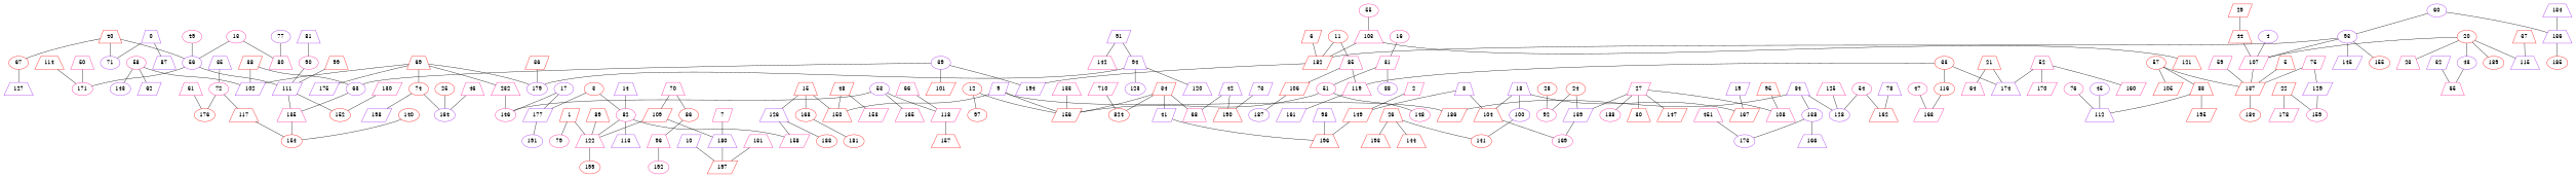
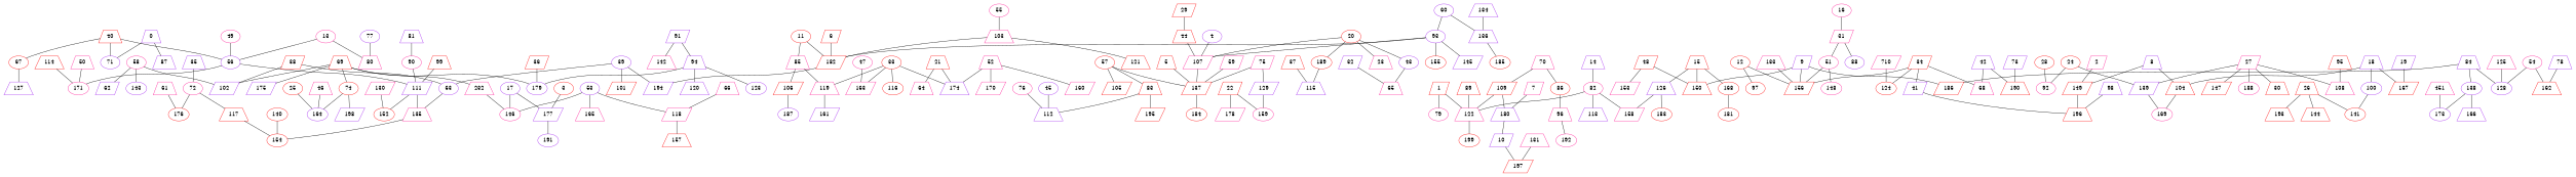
  graph {
    node [color=red shape=trapezium]
    edge [Label=11.58]
    0 [Label="0 (0.00)" color=purple]
    71 [Label="71 (0.00)" color=purple shape=ellipse]
    87 [Label="87 (0.00)" color=purple]
    1 [Label="1 (0.00)" shape=parallelogram]
    79 [Label="79 (0.00)" color=deeppink shape=ellipse]
    122 [Label="122 (0.00)" color=deeppink]
    199 [Label="199 (0.00)" shape=ellipse]
    2 [Label="2 (0.00)" color=deeppink shape=parallelogram]
    149 [Label="149 (0.00)" shape=parallelogram]
    196 [Label="196 (0.00)"]
    3 [Label="3 (0.00)" shape=ellipse]
    82 [Label="82 (0.00)" color=deeppink shape=ellipse]
    177 [Label="177 (0.00)" color=purple shape=parallelogram]
    113 [Label="113 (0.00)" color=purple]
    158 [Label="158 (0.00)" color=deeppink shape=parallelogram]
    191 [Label="191 (0.00)" color=purple shape=ellipse]
    4 [Label="4 (0.00)" color=purple shape=ellipse]
    107 [Label="107 (0.00)" color=deeppink shape=parallelogram]
    137 [Label="137 (0.00)" shape=parallelogram]
    5 [Label="5 (0.00)"]
    184 [Label="184 (0.00)" shape=ellipse]
    6 [Label="6 (0.00)" shape=parallelogram]
    182 [Label="182 (0.00)" shape=parallelogram]
    194 [Label="194 (0.00)" color=purple shape=parallelogram]
    7 [Label="7 (0.00)" color=deeppink shape=parallelogram]
    180 [Label="180 (0.00)" color=purple]
    197 [Label="197 (0.00)" shape=parallelogram]
    8 [Label="8 (0.00)" color=purple]
    104 [Label="104 (0.00)"]
    169 [Label="169 (0.00)" color=deeppink shape=ellipse]
    9 [Label="9 (0.00)" color=purple shape=parallelogram]
    150 [Label="150 (0.00)"]
    156 [Label="156 (0.00)" shape=parallelogram]
    186 [Label="186 (0.00)" shape=parallelogram]
    10 [Label="10 (0.00)" color=purple shape=parallelogram]
    11 [Label="11 (0.00)" shape=ellipse]
    85 [Label="85 (0.00)" color=deeppink]
    119 [Label="119 (0.00)" color=deeppink]
    106 [Label="106 (0.00)" shape=parallelogram]
    12 [Label="12 (0.00)" shape=ellipse]
    97 [Label="97 (0.00)" shape=ellipse]
    13 [Label="13 (0.00)" color=deeppink shape=ellipse]
    56 [Label="56 (0.00)" color=purple shape=ellipse]
    80 [Label="80 (0.00)" color=deeppink]
    171 [Label="171 (0.00)" color=deeppink shape=ellipse]
    111 [Label="111 (0.00)" color=purple shape=parallelogram]
    14 [Label="14 (0.00)" color=purple]
    15 [Label="15 (0.00)"]
    126 [Label="126 (0.00)" color=purple]
    168 [Label="168 (0.00)" shape=ellipse]
    183 [Label="183 (0.00)" shape=ellipse]
    181 [Label="181 (0.00)" shape=ellipse]
    16 [Label="16 (0.00)" color=deeppink shape=ellipse]
    31 [Label="31 (0.00)" color=deeppink shape=parallelogram]
    51 [Label="51 (0.00)" color=deeppink shape=ellipse]
    88 [Label="88 (0.00)" color=purple shape=ellipse]
    17 [Label="17 (0.00)" color=purple shape=ellipse]
    146 [Label="146 (0.00)" color=deeppink shape=ellipse]
    18 [Label="18 (0.00)" color=purple]
    100 [Label="100 (0.00)" color=purple shape=ellipse]
    167 [Label="167 (0.00)" shape=parallelogram]
    141 [Label="141 (0.00)" shape=ellipse]
    19 [Label="19 (0.00)" color=purple shape=parallelogram]
    20 [Label="20 (0.00)" shape=ellipse]
    23 [Label="23 (0.00)" color=deeppink]
    43 [Label="43 (0.00)" color=purple shape=ellipse]
    115 [Label="115 (0.00)" color=purple]
    189 [Label="189 (0.00)" shape=ellipse]
    65 [Label="65 (0.00)" color=deeppink]
    21 [Label="21 (0.00)"]
    64 [Label="64 (0.00)" color=deeppink]
    174 [Label="174 (0.00)" color=purple]
    22 [Label="22 (0.00)" shape=parallelogram]
    159 [Label="159 (0.00)" color=deeppink shape=ellipse]
    178 [Label="178 (0.00)" color=deeppink shape=parallelogram]
    24 [Label="24 (0.00)" shape=ellipse]
    92 [Label="92 (0.00)" color=deeppink shape=ellipse]
    139 [Label="139 (0.00)" color=purple shape=parallelogram]
    25 [Label="25 (0.00)" shape=ellipse]
    164 [Label="164 (0.00)" color=purple shape=ellipse]
    26 [Label="26 (0.00)"]
    144 [Label="144 (0.00)"]
    193 [Label="193 (0.00)"]
    27 [Label="27 (0.00)" color=deeppink shape=parallelogram]
    30 [Label="30 (0.00)"]
    108 [Label="108 (0.00)" color=deeppink]
    147 [Label="147 (0.00)" shape=parallelogram]
    188 [Label="188 (0.00)" color=deeppink shape=ellipse]
    28 [Label="28 (0.00)" shape=ellipse]
    29 [Label="29 (0.00)" shape=parallelogram]
    44 [Label="44 (0.00)"]
    148 [Label="148 (0.00)" color=deeppink shape=ellipse]
    32 [Label="32 (0.00)" color=purple shape=parallelogram]
    33 [Label="33 (0.00)" shape=ellipse]
    116 [Label="116 (0.00)" shape=ellipse]
    163 [Label="163 (0.00)" color=deeppink shape=parallelogram]
    161 [Label="161 (0.00)" color=purple shape=parallelogram]
    34 [Label="34 (0.00)" shape=parallelogram]
    41 [Label="41 (0.00)" color=purple shape=parallelogram]
    68 [Label="68 (0.00)" color=deeppink]
-   124 [Label="124 (0.00)" shape=ellipse label=824]
+   124 [Label="124 (0.00)" shape=ellipse]
    35 [Label="35 (0.00)" color=purple]
    72 [Label="72 (0.00)" color=deeppink shape=ellipse]
    176 [Label="176 (0.00)" shape=ellipse]
    117 [Label="117 (0.00)"]
    36 [Label="36 (0.00)" shape=parallelogram]
    179 [Label="179 (0.00)" color=purple shape=ellipse]
    37 [Label="37 (0.00)"]
    38 [Label="38 (0.00)" shape=parallelogram]
    63 [Label="63 (0.00)" color=purple shape=ellipse]
    102 [Label="102 (0.00)" color=purple shape=parallelogram]
    135 [Label="135 (0.00)" color=deeppink]
    39 [Label="39 (0.00)" color=purple shape=ellipse]
    101 [Label="101 (0.00)" shape=parallelogram]
    40 [Label="40 (0.00)"]
    67 [Label="67 (0.00)" shape=ellipse]
    127 [Label="127 (0.00)" color=purple]
    42 [Label="42 (0.00)" color=purple]
    190 [Label="190 (0.00)"]
    45 [Label="45 (0.00)" color=purple shape=ellipse]
    112 [Label="112 (0.00)" color=purple]
    46 [Label="46 (0.00)" color=deeppink]
    47 [Label="47 (0.00)" color=deeppink shape=ellipse]
    48 [Label="48 (0.00)" shape=parallelogram]
    153 [Label="153 (0.00)" color=deeppink shape=parallelogram]
    49 [Label="49 (0.00)" color=deeppink shape=ellipse]
    50 [Label="50 (0.00)" color=deeppink]
    52 [Label="52 (0.00)" color=deeppink]
    160 [Label="160 (0.00)" color=deeppink shape=parallelogram]
    170 [Label="170 (0.00)" color=deeppink shape=parallelogram]
    53 [Label="53 (0.00)" color=purple shape=ellipse]
    118 [Label="118 (0.00)" color=deeppink shape=parallelogram]
    165 [Label="165 (0.00)" color=deeppink]
    157 [Label="157 (0.00)"]
    54 [Label="54 (0.00)" color=deeppink shape=ellipse]
    128 [Label="128 (0.00)" color=purple shape=ellipse]
    162 [Label="162 (0.00)"]
    55 [Label="55 (0.00)" color=deeppink shape=ellipse]
    103 [Label="103 (0.00)" color=deeppink]
    121 [Label="121 (0.00)"]
    152 [Label="152 (0.00)" shape=ellipse]
    57 [Label="57 (0.00)" shape=ellipse]
    83 [Label="83 (0.00)"]
    105 [Label="105 (0.00)" shape=parallelogram]
    195 [Label="195 (0.00)" shape=parallelogram]
    58 [Label="58 (0.00)" color=deeppink shape=ellipse]
    62 [Label="62 (0.00)" color=purple shape=parallelogram]
    143 [Label="143 (0.00)" color=purple shape=ellipse]
    59 [Label="59 (0.00)" color=deeppink shape=parallelogram]
    60 [Label="60 (0.00)" color=purple shape=ellipse]
    93 [Label="93 (0.00)" color=purple shape=ellipse]
    136 [Label="136 (0.00)" color=purple]
    145 [Label="145 (0.00)" color=purple shape=parallelogram]
    155 [Label="155 (0.00)" shape=ellipse]
    185 [Label="185 (0.00)" shape=ellipse]
    61 [Label="61 (0.00)" color=deeppink]
    154 [Label="154 (0.00)" shape=ellipse]
    66 [Label="66 (0.00)" color=deeppink]
    69 [Label="69 (0.00)"]
    74 [Label="74 (0.00)" shape=ellipse]
    n161 [Label="132 (0.00)" color=deeppink label=232]
    175 [Label="175 (0.00)" color=purple shape=parallelogram]
    198 [Label="198 (0.00)" color=purple shape=parallelogram]
    70 [Label="70 (0.00)" color=deeppink]
    86 [Label="86 (0.00)" shape=ellipse]
    109 [Label="109 (0.00)" shape=parallelogram]
    96 [Label="96 (0.00)" color=deeppink]
    73 [Label="73 (0.00)" color=purple shape=parallelogram]
    75 [Label="75 (0.00)" color=deeppink shape=parallelogram]
    129 [Label="129 (0.00)" color=purple shape=parallelogram]
    76 [Label="76 (0.00)" color=deeppink shape=ellipse]
    77 [Label="77 (0.00)" color=purple shape=ellipse]
    78 [Label="78 (0.00)" color=purple]
    81 [Label="81 (0.00)" color=purple]
    90 [Label="90 (0.00)" color=deeppink shape=ellipse]
    84 [Label="84 (0.00)" color=purple]
    138 [Label="138 (0.00)" color=purple shape=ellipse]
    166 [Label="166 (0.00)" color=purple]
    173 [Label="173 (0.00)" color=purple shape=ellipse]
    187 [Label="187 (0.00)" color=purple shape=ellipse]
    192 [Label="192 (0.00)" color=deeppink shape=ellipse]
    89 [Label="89 (0.00)"]
    91 [Label="91 (0.00)" color=purple shape=parallelogram]
    94 [Label="94 (0.00)" color=purple]
    142 [Label="142 (0.00)" color=deeppink]
    120 [Label="120 (0.00)" color=purple]
    123 [Label="123 (0.00)" color=purple shape=ellipse]
    95 [Label="95 (0.00)"]
    98 [Label="98 (0.00)" color=purple]
    99 [Label="99 (0.00)"]
    n191 [Label="110 (0.00)" color=deeppink label=710 shape=parallelogram]
    114 [Label="114 (0.00)"]
    125 [Label="125 (0.00)" color=deeppink]
    130 [Label="130 (0.00)" color=deeppink shape=parallelogram]
    131 [Label="131 (0.00)" color=deeppink]
    133 [Label="133 (0.00)" color=deeppink]
    134 [Label="134 (0.00)" color=purple]
    140 [Label="140 (0.00)" shape=ellipse]
    n199 [Label="151 (0.00)" color=deeppink label=451]
    0 -- 71
    0 -- 87 [Label=26.40]
    1 -- 79 [Label=2.37]
    1 -- 122 [Label=6.47]
    122 -- 199 [Label=1.98]
    2 -- 149 [Label=7.81]
    149 -- 196 [Label=1.53]
-   3 -- 82 [Label=6.41]
    3 -- 177 [Label=4.45]
    82 -- 122 [Label=4.96]
    82 -- 113 [Label=11.36]
    82 -- 158 [Label=9.84]
    177 -- 191 [Label=13.99]
    4 -- 107 [Label=2.14]
    107 -- 137 [Label=3.02]
    137 -- 184 [Label=48.09]
    5 -- 137 [Label=15.88]
    6 -- 182 [Label=5.81]
    182 -- 194 [Label=5.12]
    7 -- 180 [Label=2.92]
-   180 -- 197 [Label=6.57]
+   180 -- 10 [Label=6.57]
    8 -- 149 [Label=8.79]
    8 -- 104 [Label=7.66]
    104 -- 169 [Label=16.46]
    9 -- 150 [Label=9.16]
    9 -- 156 [Label=3.61]
    9 -- 186 [Label=11.84]
    10 -- 197 [Label=16.86]
    11 -- 182 [Label=11.00]
    11 -- 85 [Label=9.90]
    85 -- 119 [Label=2.77]
    85 -- 106 [Label=32.61]
    119 -- 161 [Label=5.16]
    106 -- 187 [Label=35.05]
    12 -- 156 [Label=39.06]
    12 -- 97 [Label=28.19]
    13 -- 56 [Label=2.92]
    13 -- 80 [Label=13.31]
    56 -- 171 [Label=15.65]
    56 -- 111 [Label=1.03]
    111 -- 135 [Label=1.08]
    111 -- 152 [Label=12.39]
    14 -- 82
    15 -- 150 [Label=6.03]
    15 -- 126 [Label=7.70]
    15 -- 168 [Label=3.51]
    126 -- 158 [Label=7.94]
    126 -- 183 [Label=15.98]
    168 -- 181 [Label=29.81]
    16 -- 31 [Label=2.65]
    31 -- 51 [Label=7.84]
    31 -- 88 [Label=1.35]
    51 -- 156 [Label=5.21]
    51 -- 148 [Label=42.40]
    17 -- 177 [Label=7.38]
    17 -- 146 [Label=2.78]
    18 -- 104 [Label=5.82]
    18 -- 100 [Label=8.82]
    18 -- 167 [Label=17.27]
    100 -- 141 [Label=8.37]
    19 -- 167 [Label=15.60]
    20 -- 107 [Label=11.15]
    20 -- 23 [Label=26.08]
    20 -- 43 [Label=12.15]
-   20 -- 115 [Label=5.55]
+   189 -- 115 [Label=5.55]
    20 -- 189 [Label=4.31]
    43 -- 65 [Label=1.73]
    21 -- 64 [Label=21.71]
    21 -- 174 [Label=11.09]
    22 -- 159 [Label=3.92]
    22 -- 178 [Label=9.34]
    24 -- 92 [Label=3.79]
    24 -- 139 [Label=1.35]
    139 -- 169 [Label=10.54]
    25 -- 164 [Label=26.48]
    26 -- 141 [Label=8.08]
    26 -- 144 [Label=6.54]
    26 -- 193 [Label=9.59]
    27 -- 139 [Label=15.06]
    27 -- 30 [Label=5.05]
    27 -- 108 [Label=23.00]
    27 -- 147 [Label=8.86]
    27 -- 188 [Label=4.74]
    28 -- 92 [Label=22.03]
    29 -- 44 [Label=5.46]
    44 -- 107 [Label=10.26]
    32 -- 65 [Label=6.30]
    33 -- 119 [Label=1.77]
    33 -- 174 [Label=4.39]
    33 -- 116 [Label=12.14]
-   116 -- 163 [Label=15.04]
+   33 -- 163 [Label=15.04]
    34 -- 156 [Label=6.93]
    34 -- 41 [Label=6.17]
    34 -- 68 [Label=15.67]
    34 -- 124 [Label=12.81]
    41 -- 196 [Label=9.43]
    35 -- 72 [Label=16.50]
    72 -- 176 [Label=20.12]
    72 -- 117 [Label=16.23]
    117 -- 154 [Label=13.90]
    36 -- 179 [Label=16.42]
    37 -- 115 [Label=22.77]
    38 -- 63 [Label=2.13]
    38 -- 102 [Label=2.85]
    63 -- 135 [Label=4.04]
    135 -- 154 [Label=3.31]
    39 -- 194 [Label=6.60]
    39 -- 63 [Label=2.98]
    39 -- 101 [Label=7.00]
    40 -- 71 [Label=3.34]
    40 -- 56 [Label=4.59]
    40 -- 67 [Label=13.49]
    67 -- 127 [Label=11.50]
    42 -- 68 [Label=13.20]
    42 -- 190 [Label=10.53]
    45 -- 112 [Label=1.47]
    46 -- 164 [Label=6.16]
    47 -- 163 [Label=16.01]
    48 -- 150 [Label=14.49]
    48 -- 153 [Label=5.01]
    49 -- 56 [Label=3.76]
    50 -- 171 [Label=19.02]
    52 -- 174 [Label=16.96]
    52 -- 160 [Label=12.23]
    52 -- 170 [Label=11.29]
    53 -- 146 [Label=5.59]
    53 -- 118 [Label=4.86]
    53 -- 165 [Label=10.72]
    118 -- 157 [Label=3.61]
    54 -- 128 [Label=25.47]
    54 -- 162 [Label=6.74]
    55 -- 103 [Label=11.76]
    103 -- 182 [Label=19.93]
    103 -- 121 [Label=8.26]
    57 -- 137 [Label=9.82]
    57 -- 83 [Label=3.35]
    57 -- 105 [Label=30.65]
    83 -- 112 [Label=2.28]
    83 -- 195 [Label=1.22]
    58 -- 102 [Label=3.55]
    58 -- 62 [Label=18.74]
    58 -- 143 [Label=8.81]
    59 -- 137 [Label=12.04]
    60 -- 93 [Label=7.02]
    60 -- 136 [Label=1.79]
    93 -- 107 [Label=2.53]
    93 -- 182 [Label=6.01]
    93 -- 145 [Label=20.56]
    93 -- 155 [Label=34.43]
    136 -- 185 [Label=6.01]
    61 -- 176 [Label=18.99]
    66 -- 118 [Label=13.80]
    69 -- 179 [Label=17.11]
    69 -- 102 [Label=9.10]
    69 -- 74 [Label=6.78]
    69 -- n161 [Label=3.68]
    69 -- 175 [Label=14.81]
    74 -- 164 [Label=16.46]
    74 -- 198 [Label=15.80]
    n161 -- 146 [Label=5.23]
    70 -- 86 [Label=11.03]
    70 -- 109 [Label=6.65]
    86 -- 96 [Label=5.85]
    109 -- 122 [Label=3.85]
    109 -- 180 [Label=9.60]
    96 -- 192 [Label=16.18]
    73 -- 190 [Label=4.40]
    75 -- 137 [Label=15.62]
    75 -- 129 [Label=4.43]
    129 -- 159 [Label=19.16]
    76 -- 112 [Label=4.11]
    77 -- 80 [Label=7.83]
    78 -- 162 [Label=21.41]
    81 -- 90 [Label=12.88]
    90 -- 111 [Label=3.44]
    84 -- 186 [Label=8.03]
    84 -- 128 [Label=9.63]
    84 -- 138 [Label=8.00]
    138 -- 166 [Label=6.65]
    138 -- 173 [Label=14.46]
    89 -- 122 [Label=28.61]
    91 -- 94 [Label=6.72]
    91 -- 142 [Label=9.48]
    94 -- 179 [Label=2.69]
    94 -- 120 [Label=19.75]
    94 -- 123 [Label=8.54]
    95 -- 108 [Label=2.34]
    98 -- 196 [Label=6.31]
    99 -- 111 [Label=11.93]
    n191 -- 124 [Label=13.57]
    114 -- 171 [Label=10.51]
    125 -- 128 [Label=1.65]
    130 -- 152 [Label=15.90]
    131 -- 197 [Label=4.27]
    133 -- 156 [Label=1.31]
    134 -- 136 [Label=71.56]
    140 -- 154 [Label=21.64]
    n199 -- 173 [Label=34.18]
  }
